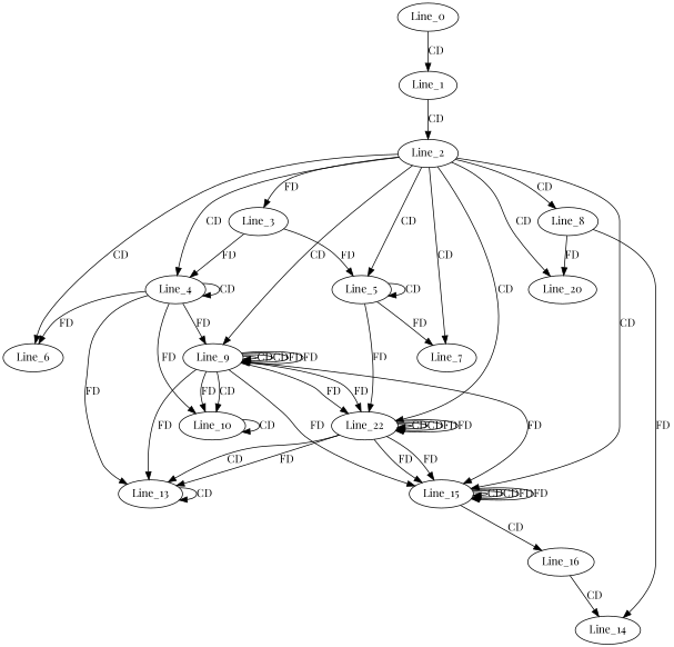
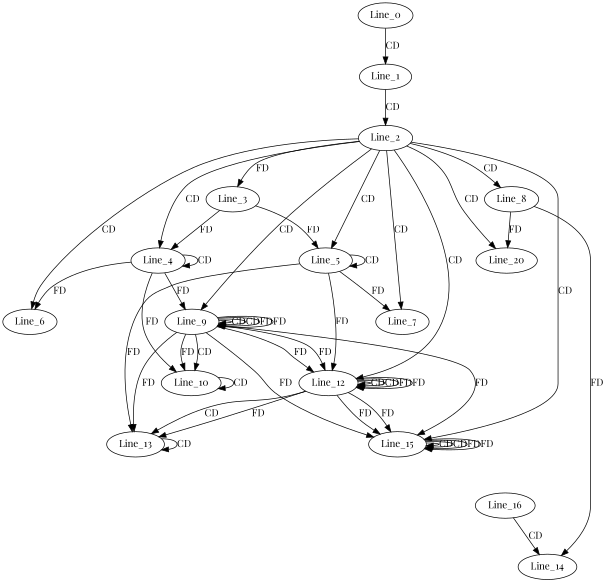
  digraph {
    fontname="Playfair Display"
    node [fontname="Playfair Display"]
    edge [fontname="Playfair Display"]
    Line_0
    Line_1
    Line_2
    Line_3
    Line_4
    Line_5
    Line_6
    Line_7
    Line_8
    Line_9
-   Line_12 [label=Line_22]
+   Line_12
    Line_15
    Line_20
    Line_10
    Line_13
    n16 [label=Line_14]
    Line_16
    Line_0 -> Line_1 [label=CD]
    Line_1 -> Line_2 [label=CD]
    Line_2 -> Line_3 [label=FD]
    Line_2 -> Line_4 [label=CD]
    Line_2 -> Line_5 [label=CD]
    Line_2 -> Line_6 [label=CD]
    Line_2 -> Line_7 [label=CD]
    Line_2 -> Line_8 [label=CD]
    Line_2 -> Line_9 [label=CD]
    Line_2 -> Line_12 [label=CD]
    Line_2 -> Line_15 [label=CD]
    Line_2 -> Line_20 [label=CD]
    Line_3 -> Line_4 [label=FD]
    Line_3 -> Line_5 [label=FD]
    Line_4 -> Line_4 [label=CD]
    Line_4 -> Line_6 [label=FD]
    Line_4 -> Line_9 [label=FD]
    Line_4 -> Line_10 [label=FD]
    Line_5 -> Line_5 [label=CD]
    Line_5 -> Line_7 [label=FD]
    Line_5 -> Line_12 [label=FD]
-   Line_4 -> Line_13 [label=FD]
+   Line_5 -> Line_13 [label=FD]
    Line_8 -> Line_20 [label=FD]
    Line_8 -> n16 [label=FD]
    Line_9 -> Line_9 [label=CD]
    Line_9 -> Line_9 [label=CD]
    Line_9 -> Line_9 [label=FD]
    Line_9 -> Line_9 [label=FD]
    Line_9 -> Line_12 [label=FD]
    Line_9 -> Line_12 [label=FD]
    Line_9 -> Line_15 [label=FD]
    Line_9 -> Line_15 [label=FD]
    Line_9 -> Line_10 [label=CD]
    Line_9 -> Line_10 [label=FD]
    Line_9 -> Line_13 [label=FD]
    Line_12 -> Line_12 [label=CD]
    Line_12 -> Line_12 [label=CD]
    Line_12 -> Line_12 [label=FD]
    Line_12 -> Line_12 [label=FD]
    Line_12 -> Line_15 [label=FD]
    Line_12 -> Line_15 [label=FD]
    Line_12 -> Line_13 [label=CD]
    Line_12 -> Line_13 [label=FD]
    Line_15 -> Line_15 [label=CD]
    Line_15 -> Line_15 [label=CD]
    Line_15 -> Line_15 [label=FD]
    Line_15 -> Line_15 [label=FD]
-   Line_15 -> Line_16 [label=CD]
    Line_10 -> Line_10 [label=CD]
    Line_13 -> Line_13 [label=CD]
    Line_16 -> n16 [label=CD]
  }
